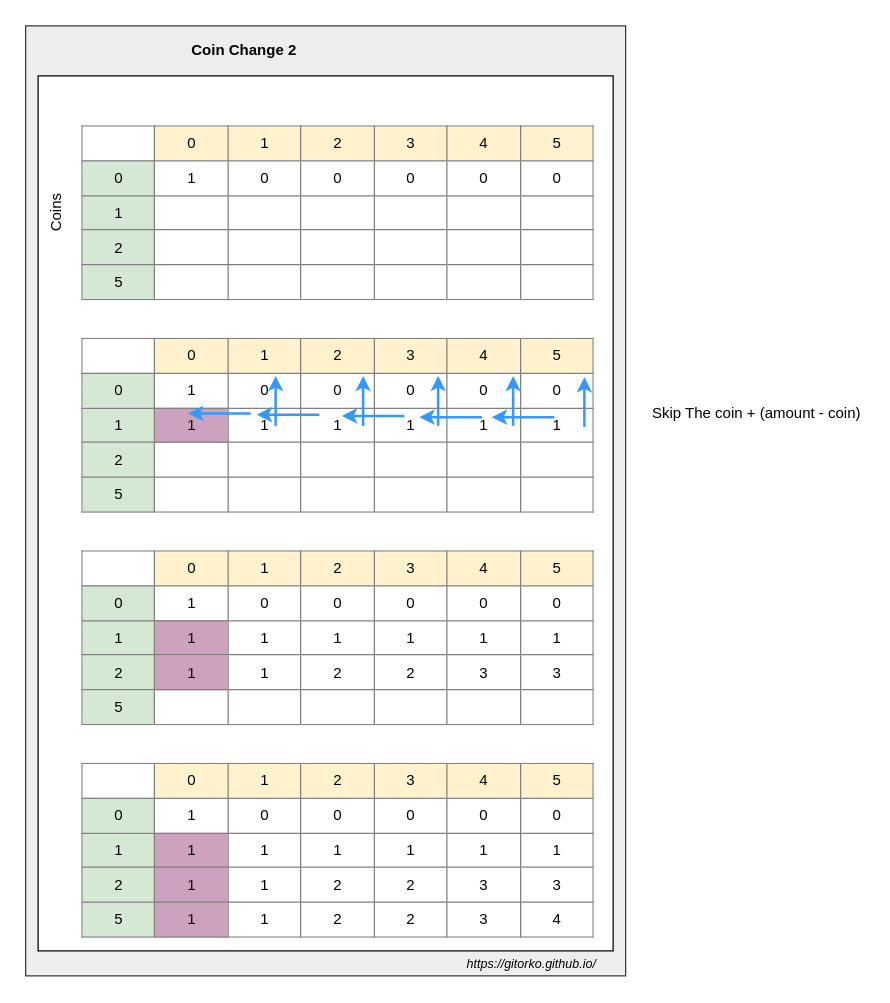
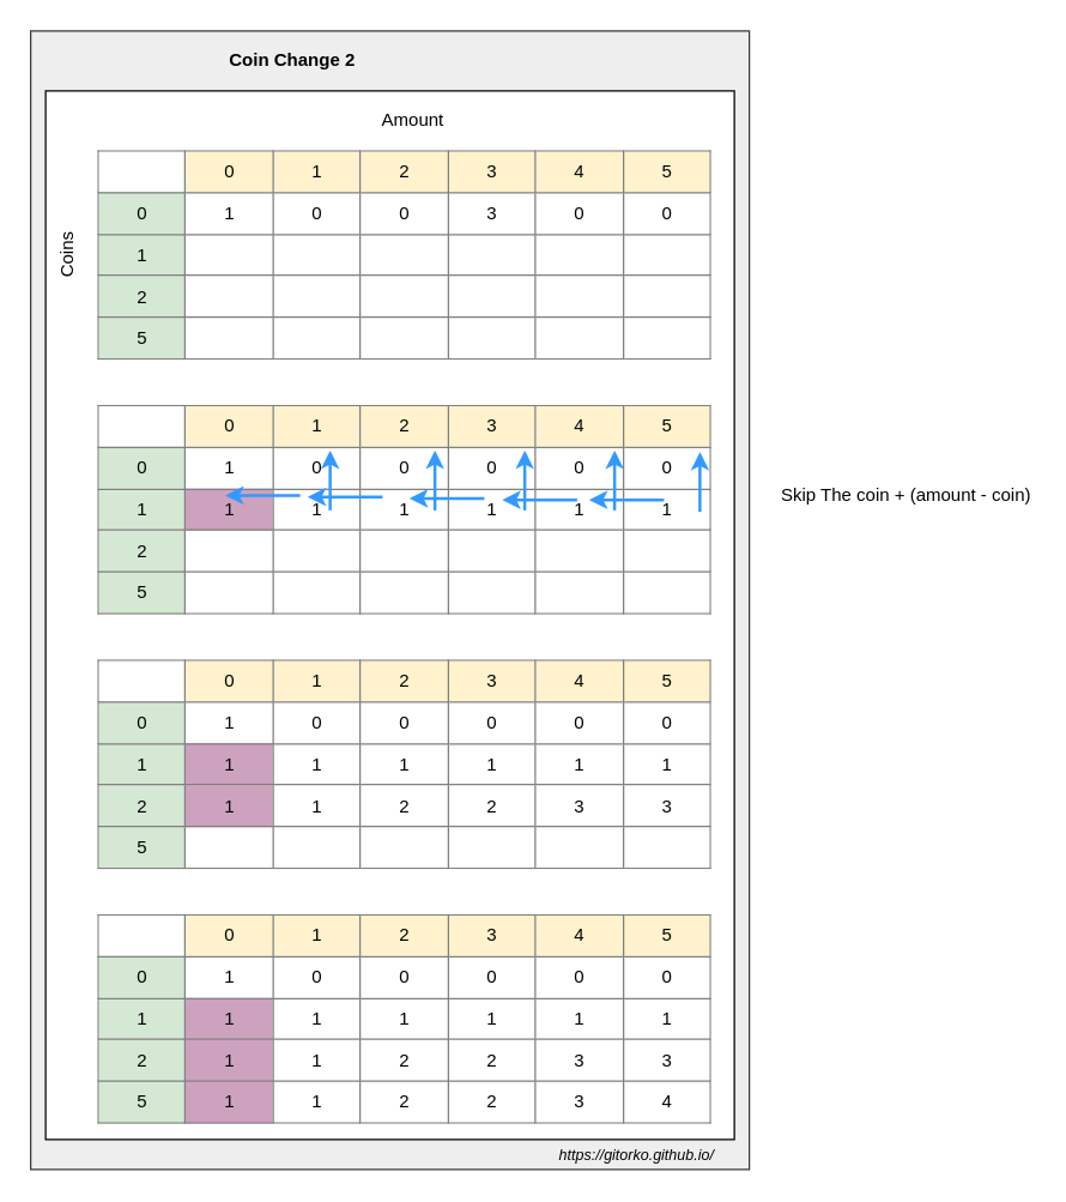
  <mxCell id="0" />
  <mxCell id="1" parent="0" />
  <mxCell id="2" value="" style="rounded=0;whiteSpace=wrap;html=1;fillColor=#eeeeee;strokeColor=#36393d;" parent="1" vertex="1"><mxGeometry x="20" y="20" width="480" height="760" as="geometry" /></mxCell>
  <mxCell id="3" value="" style="rounded=0;whiteSpace=wrap;html=1;" parent="1" vertex="1"><mxGeometry x="30" y="60" width="460" height="700" as="geometry" /></mxCell>
- <mxCell id="4" value="&lt;table border=&quot;1&quot; width=&quot;100%&quot; style=&quot;width: 100% ; height: 100% ; border-collapse: collapse&quot;&gt;&lt;tbody&gt;&lt;tr&gt;&lt;td&gt;&lt;br&gt;&lt;/td&gt;&lt;td align=&quot;center&quot; style=&quot;background-color: rgb(255 , 242 , 204)&quot;&gt;0&lt;/td&gt;&lt;td align=&quot;center&quot; style=&quot;background-color: rgb(255 , 242 , 204)&quot;&gt;1&lt;/td&gt;&lt;td align=&quot;center&quot; style=&quot;background-color: rgb(255 , 242 , 204)&quot;&gt;2&lt;/td&gt;&lt;td style=&quot;text-align: center ; background-color: rgb(255 , 242 , 204)&quot;&gt;3&lt;/td&gt;&lt;td style=&quot;text-align: center ; background-color: rgb(255 , 242 , 204)&quot;&gt;4&lt;/td&gt;&lt;td style=&quot;text-align: center ; background-color: rgb(255 , 242 , 204)&quot;&gt;5&lt;/td&gt;&lt;/tr&gt;&lt;tr&gt;&lt;td style=&quot;text-align: center ; background-color: rgb(213 , 232 , 212)&quot;&gt;0&lt;/td&gt;&lt;td style=&quot;text-align: center&quot;&gt;1&lt;/td&gt;&lt;td style=&quot;text-align: center&quot;&gt;0&lt;/td&gt;&lt;td style=&quot;text-align: center&quot;&gt;0&lt;/td&gt;&lt;td style=&quot;text-align: center&quot;&gt;0&lt;/td&gt;&lt;td style=&quot;text-align: center&quot;&gt;0&lt;/td&gt;&lt;td style=&quot;text-align: center&quot;&gt;0&lt;/td&gt;&lt;/tr&gt;&lt;tr&gt;&lt;td style=&quot;text-align: center ; background-color: rgb(213 , 232 , 212)&quot;&gt;1&lt;/td&gt;&lt;td align=&quot;center&quot;&gt;&lt;br&gt;&lt;/td&gt;&lt;td align=&quot;center&quot;&gt;&lt;br&gt;&lt;/td&gt;&lt;td align=&quot;center&quot;&gt;&lt;br&gt;&lt;/td&gt;&lt;td style=&quot;text-align: center&quot;&gt;&lt;br&gt;&lt;/td&gt;&lt;td style=&quot;text-align: center&quot;&gt;&lt;br&gt;&lt;/td&gt;&lt;td style=&quot;text-align: center&quot;&gt;&lt;br&gt;&lt;/td&gt;&lt;/tr&gt;&lt;tr&gt;&lt;td style=&quot;text-align: center ; background-color: rgb(213 , 232 , 212)&quot;&gt;2&lt;/td&gt;&lt;td align=&quot;center&quot;&gt;&lt;br&gt;&lt;/td&gt;&lt;td align=&quot;center&quot;&gt;&lt;br&gt;&lt;/td&gt;&lt;td align=&quot;center&quot;&gt;&lt;br&gt;&lt;/td&gt;&lt;td style=&quot;text-align: center&quot;&gt;&lt;br&gt;&lt;/td&gt;&lt;td style=&quot;text-align: center&quot;&gt;&lt;br&gt;&lt;/td&gt;&lt;td style=&quot;text-align: center&quot;&gt;&lt;br&gt;&lt;/td&gt;&lt;/tr&gt;&lt;tr&gt;&lt;td style=&quot;text-align: center ; background-color: rgb(213 , 232 , 212)&quot;&gt;5&lt;/td&gt;&lt;td style=&quot;text-align: center&quot;&gt;&lt;br&gt;&lt;/td&gt;&lt;td style=&quot;text-align: center&quot;&gt;&lt;br&gt;&lt;/td&gt;&lt;td style=&quot;text-align: center&quot;&gt;&lt;br&gt;&lt;/td&gt;&lt;td style=&quot;text-align: center&quot;&gt;&lt;br&gt;&lt;/td&gt;&lt;td style=&quot;text-align: center&quot;&gt;&lt;br&gt;&lt;/td&gt;&lt;td style=&quot;text-align: center&quot;&gt;&lt;br&gt;&lt;/td&gt;&lt;/tr&gt;&lt;/tbody&gt;&lt;/table&gt;" style="text;html=1;strokeColor=none;fillColor=none;overflow=fill;" parent="1" vertex="1"><mxGeometry x="65" y="100" width="410" height="140" as="geometry" /></mxCell>
+ <mxCell id="4" value="&lt;table border=&quot;1&quot; width=&quot;100%&quot; style=&quot;width: 100% ; height: 100% ; border-collapse: collapse&quot;&gt;&lt;tbody&gt;&lt;tr&gt;&lt;td&gt;&lt;br&gt;&lt;/td&gt;&lt;td align=&quot;center&quot; style=&quot;background-color: rgb(255 , 242 , 204)&quot;&gt;0&lt;/td&gt;&lt;td align=&quot;center&quot; style=&quot;background-color: rgb(255 , 242 , 204)&quot;&gt;1&lt;/td&gt;&lt;td align=&quot;center&quot; style=&quot;background-color: rgb(255 , 242 , 204)&quot;&gt;2&lt;/td&gt;&lt;td style=&quot;text-align: center ; background-color: rgb(255 , 242 , 204)&quot;&gt;3&lt;/td&gt;&lt;td style=&quot;text-align: center ; background-color: rgb(255 , 242 , 204)&quot;&gt;4&lt;/td&gt;&lt;td style=&quot;text-align: center ; background-color: rgb(255 , 242 , 204)&quot;&gt;5&lt;/td&gt;&lt;/tr&gt;&lt;tr&gt;&lt;td style=&quot;text-align: center ; background-color: rgb(213 , 232 , 212)&quot;&gt;0&lt;/td&gt;&lt;td style=&quot;text-align: center&quot;&gt;1&lt;/td&gt;&lt;td style=&quot;text-align: center&quot;&gt;0&lt;/td&gt;&lt;td style=&quot;text-align: center&quot;&gt;0&lt;/td&gt;&lt;td style=&quot;text-align: center&quot;&gt;3&lt;/td&gt;&lt;td style=&quot;text-align: center&quot;&gt;0&lt;/td&gt;&lt;td style=&quot;text-align: center&quot;&gt;0&lt;/td&gt;&lt;/tr&gt;&lt;tr&gt;&lt;td style=&quot;text-align: center ; background-color: rgb(213 , 232 , 212)&quot;&gt;1&lt;/td&gt;&lt;td align=&quot;center&quot;&gt;&lt;br&gt;&lt;/td&gt;&lt;td align=&quot;center&quot;&gt;&lt;br&gt;&lt;/td&gt;&lt;td align=&quot;center&quot;&gt;&lt;br&gt;&lt;/td&gt;&lt;td style=&quot;text-align: center&quot;&gt;&lt;br&gt;&lt;/td&gt;&lt;td style=&quot;text-align: center&quot;&gt;&lt;br&gt;&lt;/td&gt;&lt;td style=&quot;text-align: center&quot;&gt;&lt;br&gt;&lt;/td&gt;&lt;/tr&gt;&lt;tr&gt;&lt;td style=&quot;text-align: center ; background-color: rgb(213 , 232 , 212)&quot;&gt;2&lt;/td&gt;&lt;td align=&quot;center&quot;&gt;&lt;br&gt;&lt;/td&gt;&lt;td align=&quot;center&quot;&gt;&lt;br&gt;&lt;/td&gt;&lt;td align=&quot;center&quot;&gt;&lt;br&gt;&lt;/td&gt;&lt;td style=&quot;text-align: center&quot;&gt;&lt;br&gt;&lt;/td&gt;&lt;td style=&quot;text-align: center&quot;&gt;&lt;br&gt;&lt;/td&gt;&lt;td style=&quot;text-align: center&quot;&gt;&lt;br&gt;&lt;/td&gt;&lt;/tr&gt;&lt;tr&gt;&lt;td style=&quot;text-align: center ; background-color: rgb(213 , 232 , 212)&quot;&gt;5&lt;/td&gt;&lt;td style=&quot;text-align: center&quot;&gt;&lt;br&gt;&lt;/td&gt;&lt;td style=&quot;text-align: center&quot;&gt;&lt;br&gt;&lt;/td&gt;&lt;td style=&quot;text-align: center&quot;&gt;&lt;br&gt;&lt;/td&gt;&lt;td style=&quot;text-align: center&quot;&gt;&lt;br&gt;&lt;/td&gt;&lt;td style=&quot;text-align: center&quot;&gt;&lt;br&gt;&lt;/td&gt;&lt;td style=&quot;text-align: center&quot;&gt;&lt;br&gt;&lt;/td&gt;&lt;/tr&gt;&lt;/tbody&gt;&lt;/table&gt;" style="text;html=1;strokeColor=none;fillColor=none;overflow=fill;" parent="1" vertex="1"><mxGeometry x="65" y="100" width="410" height="140" as="geometry" /></mxCell>
  <mxCell id="5" value="&lt;table border=&quot;1&quot; width=&quot;100%&quot; style=&quot;width: 100% ; height: 100% ; border-collapse: collapse&quot;&gt;&lt;tbody&gt;&lt;tr&gt;&lt;td&gt;&lt;br&gt;&lt;/td&gt;&lt;td align=&quot;center&quot; style=&quot;background-color: rgb(255 , 242 , 204)&quot;&gt;0&lt;/td&gt;&lt;td align=&quot;center&quot; style=&quot;background-color: rgb(255 , 242 , 204)&quot;&gt;1&lt;/td&gt;&lt;td align=&quot;center&quot; style=&quot;background-color: rgb(255 , 242 , 204)&quot;&gt;2&lt;/td&gt;&lt;td style=&quot;text-align: center ; background-color: rgb(255 , 242 , 204)&quot;&gt;3&lt;/td&gt;&lt;td style=&quot;text-align: center ; background-color: rgb(255 , 242 , 204)&quot;&gt;4&lt;/td&gt;&lt;td style=&quot;text-align: center ; background-color: rgb(255 , 242 , 204)&quot;&gt;5&lt;/td&gt;&lt;/tr&gt;&lt;tr&gt;&lt;td style=&quot;text-align: center ; background-color: rgb(213 , 232 , 212)&quot;&gt;0&lt;/td&gt;&lt;td style=&quot;text-align: center&quot;&gt;1&lt;/td&gt;&lt;td style=&quot;text-align: center&quot;&gt;0&lt;/td&gt;&lt;td style=&quot;text-align: center&quot;&gt;0&lt;/td&gt;&lt;td style=&quot;text-align: center&quot;&gt;0&lt;/td&gt;&lt;td style=&quot;text-align: center&quot;&gt;0&lt;/td&gt;&lt;td style=&quot;text-align: center&quot;&gt;0&lt;/td&gt;&lt;/tr&gt;&lt;tr&gt;&lt;td style=&quot;text-align: center ; background-color: rgb(213 , 232 , 212)&quot;&gt;1&lt;/td&gt;&lt;td align=&quot;center&quot; style=&quot;background-color: rgb(205 , 162 , 190)&quot;&gt;1&lt;/td&gt;&lt;td align=&quot;center&quot;&gt;1&lt;/td&gt;&lt;td align=&quot;center&quot;&gt;1&lt;/td&gt;&lt;td style=&quot;text-align: center&quot;&gt;1&lt;/td&gt;&lt;td style=&quot;text-align: center&quot;&gt;1&lt;/td&gt;&lt;td style=&quot;text-align: center&quot;&gt;1&lt;/td&gt;&lt;/tr&gt;&lt;tr&gt;&lt;td style=&quot;text-align: center ; background-color: rgb(213 , 232 , 212)&quot;&gt;2&lt;/td&gt;&lt;td align=&quot;center&quot;&gt;&lt;br&gt;&lt;/td&gt;&lt;td align=&quot;center&quot;&gt;&lt;br&gt;&lt;/td&gt;&lt;td align=&quot;center&quot;&gt;&lt;br&gt;&lt;/td&gt;&lt;td style=&quot;text-align: center&quot;&gt;&lt;br&gt;&lt;/td&gt;&lt;td style=&quot;text-align: center&quot;&gt;&lt;br&gt;&lt;/td&gt;&lt;td style=&quot;text-align: center&quot;&gt;&lt;br&gt;&lt;/td&gt;&lt;/tr&gt;&lt;tr&gt;&lt;td style=&quot;text-align: center ; background-color: rgb(213 , 232 , 212)&quot;&gt;5&lt;/td&gt;&lt;td style=&quot;text-align: center&quot;&gt;&lt;br&gt;&lt;/td&gt;&lt;td style=&quot;text-align: center&quot;&gt;&lt;br&gt;&lt;/td&gt;&lt;td style=&quot;text-align: center&quot;&gt;&lt;br&gt;&lt;/td&gt;&lt;td style=&quot;text-align: center&quot;&gt;&lt;br&gt;&lt;/td&gt;&lt;td style=&quot;text-align: center&quot;&gt;&lt;br&gt;&lt;/td&gt;&lt;td style=&quot;text-align: center&quot;&gt;&lt;br&gt;&lt;/td&gt;&lt;/tr&gt;&lt;/tbody&gt;&lt;/table&gt;" style="text;html=1;strokeColor=none;fillColor=none;overflow=fill;" parent="1" vertex="1"><mxGeometry x="65" y="270" width="410" height="140" as="geometry" /></mxCell>
  <mxCell id="6" value="&lt;table border=&quot;1&quot; width=&quot;100%&quot; style=&quot;width: 100% ; height: 100% ; border-collapse: collapse&quot;&gt;&lt;tbody&gt;&lt;tr&gt;&lt;td&gt;&lt;br&gt;&lt;/td&gt;&lt;td align=&quot;center&quot; style=&quot;background-color: rgb(255 , 242 , 204)&quot;&gt;0&lt;/td&gt;&lt;td align=&quot;center&quot; style=&quot;background-color: rgb(255 , 242 , 204)&quot;&gt;1&lt;/td&gt;&lt;td align=&quot;center&quot; style=&quot;background-color: rgb(255 , 242 , 204)&quot;&gt;2&lt;/td&gt;&lt;td style=&quot;text-align: center ; background-color: rgb(255 , 242 , 204)&quot;&gt;3&lt;/td&gt;&lt;td style=&quot;text-align: center ; background-color: rgb(255 , 242 , 204)&quot;&gt;4&lt;/td&gt;&lt;td style=&quot;text-align: center ; background-color: rgb(255 , 242 , 204)&quot;&gt;5&lt;/td&gt;&lt;/tr&gt;&lt;tr&gt;&lt;td style=&quot;text-align: center ; background-color: rgb(213 , 232 , 212)&quot;&gt;0&lt;/td&gt;&lt;td style=&quot;text-align: center&quot;&gt;1&lt;/td&gt;&lt;td style=&quot;text-align: center&quot;&gt;0&lt;/td&gt;&lt;td style=&quot;text-align: center&quot;&gt;0&lt;/td&gt;&lt;td style=&quot;text-align: center&quot;&gt;0&lt;/td&gt;&lt;td style=&quot;text-align: center&quot;&gt;0&lt;/td&gt;&lt;td style=&quot;text-align: center&quot;&gt;0&lt;/td&gt;&lt;/tr&gt;&lt;tr&gt;&lt;td style=&quot;text-align: center ; background-color: rgb(213 , 232 , 212)&quot;&gt;1&lt;/td&gt;&lt;td align=&quot;center&quot; style=&quot;background-color: rgb(205 , 162 , 190)&quot;&gt;1&lt;/td&gt;&lt;td align=&quot;center&quot;&gt;1&lt;/td&gt;&lt;td align=&quot;center&quot;&gt;1&lt;/td&gt;&lt;td style=&quot;text-align: center&quot;&gt;1&lt;/td&gt;&lt;td style=&quot;text-align: center&quot;&gt;1&lt;/td&gt;&lt;td style=&quot;text-align: center&quot;&gt;1&lt;/td&gt;&lt;/tr&gt;&lt;tr&gt;&lt;td style=&quot;text-align: center ; background-color: rgb(213 , 232 , 212)&quot;&gt;2&lt;/td&gt;&lt;td align=&quot;center&quot; style=&quot;background-color: rgb(205 , 162 , 190)&quot;&gt;1&lt;/td&gt;&lt;td align=&quot;center&quot;&gt;1&lt;/td&gt;&lt;td align=&quot;center&quot;&gt;2&lt;/td&gt;&lt;td style=&quot;text-align: center&quot;&gt;2&lt;/td&gt;&lt;td style=&quot;text-align: center&quot;&gt;3&lt;/td&gt;&lt;td style=&quot;text-align: center&quot;&gt;3&lt;/td&gt;&lt;/tr&gt;&lt;tr&gt;&lt;td style=&quot;text-align: center ; background-color: rgb(213 , 232 , 212)&quot;&gt;5&lt;/td&gt;&lt;td style=&quot;text-align: center&quot;&gt;&lt;br&gt;&lt;/td&gt;&lt;td style=&quot;text-align: center&quot;&gt;&lt;br&gt;&lt;/td&gt;&lt;td style=&quot;text-align: center&quot;&gt;&lt;br&gt;&lt;/td&gt;&lt;td style=&quot;text-align: center&quot;&gt;&lt;br&gt;&lt;/td&gt;&lt;td style=&quot;text-align: center&quot;&gt;&lt;br&gt;&lt;/td&gt;&lt;td style=&quot;text-align: center&quot;&gt;&lt;br&gt;&lt;/td&gt;&lt;/tr&gt;&lt;/tbody&gt;&lt;/table&gt;" style="text;html=1;strokeColor=none;fillColor=none;overflow=fill;" parent="1" vertex="1"><mxGeometry x="65" y="439.57" width="410" height="140" as="geometry" /></mxCell>
  <mxCell id="7" value="&lt;table border=&quot;1&quot; width=&quot;100%&quot; style=&quot;width: 100% ; height: 100% ; border-collapse: collapse&quot;&gt;&lt;tbody&gt;&lt;tr&gt;&lt;td&gt;&lt;br&gt;&lt;/td&gt;&lt;td align=&quot;center&quot; style=&quot;background-color: rgb(255 , 242 , 204)&quot;&gt;0&lt;/td&gt;&lt;td align=&quot;center&quot; style=&quot;background-color: rgb(255 , 242 , 204)&quot;&gt;1&lt;/td&gt;&lt;td align=&quot;center&quot; style=&quot;background-color: rgb(255 , 242 , 204)&quot;&gt;2&lt;/td&gt;&lt;td style=&quot;text-align: center ; background-color: rgb(255 , 242 , 204)&quot;&gt;3&lt;/td&gt;&lt;td style=&quot;text-align: center ; background-color: rgb(255 , 242 , 204)&quot;&gt;4&lt;/td&gt;&lt;td style=&quot;text-align: center ; background-color: rgb(255 , 242 , 204)&quot;&gt;5&lt;/td&gt;&lt;/tr&gt;&lt;tr&gt;&lt;td style=&quot;text-align: center ; background-color: rgb(213 , 232 , 212)&quot;&gt;0&lt;/td&gt;&lt;td style=&quot;text-align: center&quot;&gt;1&lt;/td&gt;&lt;td style=&quot;text-align: center&quot;&gt;0&lt;/td&gt;&lt;td style=&quot;text-align: center&quot;&gt;0&lt;/td&gt;&lt;td style=&quot;text-align: center&quot;&gt;0&lt;/td&gt;&lt;td style=&quot;text-align: center&quot;&gt;0&lt;/td&gt;&lt;td style=&quot;text-align: center&quot;&gt;0&lt;/td&gt;&lt;/tr&gt;&lt;tr&gt;&lt;td style=&quot;text-align: center ; background-color: rgb(213 , 232 , 212)&quot;&gt;1&lt;/td&gt;&lt;td align=&quot;center&quot; style=&quot;background-color: rgb(205 , 162 , 190)&quot;&gt;1&lt;/td&gt;&lt;td align=&quot;center&quot;&gt;1&lt;/td&gt;&lt;td align=&quot;center&quot;&gt;1&lt;/td&gt;&lt;td style=&quot;text-align: center&quot;&gt;1&lt;/td&gt;&lt;td style=&quot;text-align: center&quot;&gt;1&lt;/td&gt;&lt;td style=&quot;text-align: center&quot;&gt;1&lt;/td&gt;&lt;/tr&gt;&lt;tr&gt;&lt;td style=&quot;text-align: center ; background-color: rgb(213 , 232 , 212)&quot;&gt;2&lt;/td&gt;&lt;td align=&quot;center&quot; style=&quot;background-color: rgb(205 , 162 , 190)&quot;&gt;1&lt;/td&gt;&lt;td align=&quot;center&quot;&gt;1&lt;/td&gt;&lt;td align=&quot;center&quot;&gt;2&lt;/td&gt;&lt;td style=&quot;text-align: center&quot;&gt;2&lt;/td&gt;&lt;td style=&quot;text-align: center&quot;&gt;3&lt;/td&gt;&lt;td style=&quot;text-align: center&quot;&gt;3&lt;/td&gt;&lt;/tr&gt;&lt;tr&gt;&lt;td style=&quot;text-align: center ; background-color: rgb(213 , 232 , 212)&quot;&gt;5&lt;/td&gt;&lt;td style=&quot;text-align: center ; background-color: rgb(205 , 162 , 190)&quot;&gt;1&lt;/td&gt;&lt;td style=&quot;text-align: center&quot;&gt;1&lt;/td&gt;&lt;td style=&quot;text-align: center&quot;&gt;2&lt;/td&gt;&lt;td style=&quot;text-align: center&quot;&gt;2&lt;/td&gt;&lt;td style=&quot;text-align: center&quot;&gt;3&lt;/td&gt;&lt;td style=&quot;text-align: center&quot;&gt;4&lt;/td&gt;&lt;/tr&gt;&lt;/tbody&gt;&lt;/table&gt;" style="text;html=1;strokeColor=none;fillColor=none;overflow=fill;" parent="1" vertex="1"><mxGeometry x="65" y="610" width="410" height="140" as="geometry" /></mxCell>
+ <mxCell id="8" value="Amount" style="text;html=1;align=center;verticalAlign=middle;resizable=0;points=[];autosize=1;" parent="1" vertex="1"><mxGeometry x="245" y="70" width="60" height="20" as="geometry" /></mxCell>
  <mxCell id="9" value="Coins" style="text;html=1;align=center;verticalAlign=middle;resizable=0;points=[];autosize=1;rotation=-90;" parent="1" vertex="1"><mxGeometry x="20" y="160" width="50" height="20" as="geometry" /></mxCell>
  <mxCell id="10" value="Coin Change 2" style="text;html=1;strokeColor=none;fillColor=none;align=center;verticalAlign=middle;whiteSpace=wrap;rounded=0;fontStyle=1" parent="1" vertex="1"><mxGeometry x="130" y="30" width="130" height="20" as="geometry" /></mxCell>
  <mxCell id="11" value="&lt;i&gt;&lt;font style=&quot;font-size: 10px&quot;&gt;https://gitorko.github.io/&lt;/font&gt;&lt;/i&gt;" style="text;html=1;strokeColor=none;fillColor=none;align=center;verticalAlign=middle;whiteSpace=wrap;rounded=0;" parent="1" vertex="1"><mxGeometry x="360" y="760" width="130" height="20" as="geometry" /></mxCell>
  <mxCell id="12" value="" style="endArrow=classic;html=1;strokeColor=#3399FF;strokeWidth=2;" edge="1" parent="1"><mxGeometry width="50" height="50" relative="1" as="geometry"><mxPoint x="200" y="330" as="sourcePoint" /><mxPoint x="150" y="330" as="targetPoint" /></mxGeometry></mxCell>
  <mxCell id="13" value="" style="endArrow=classic;html=1;strokeColor=#3399FF;strokeWidth=2;" edge="1" parent="1"><mxGeometry width="50" height="50" relative="1" as="geometry"><mxPoint x="220" y="340" as="sourcePoint" /><mxPoint x="220" y="300" as="targetPoint" /></mxGeometry></mxCell>
  <mxCell id="14" value="" style="endArrow=classic;html=1;strokeColor=#3399FF;strokeWidth=2;" edge="1" parent="1"><mxGeometry width="50" height="50" relative="1" as="geometry"><mxPoint x="290" y="340" as="sourcePoint" /><mxPoint x="290" y="300" as="targetPoint" /></mxGeometry></mxCell>
  <mxCell id="15" value="" style="endArrow=classic;html=1;strokeColor=#3399FF;strokeWidth=2;" edge="1" parent="1"><mxGeometry width="50" height="50" relative="1" as="geometry"><mxPoint x="350" y="340" as="sourcePoint" /><mxPoint x="350" y="300" as="targetPoint" /></mxGeometry></mxCell>
  <mxCell id="16" value="" style="endArrow=classic;html=1;strokeColor=#3399FF;strokeWidth=2;" edge="1" parent="1"><mxGeometry width="50" height="50" relative="1" as="geometry"><mxPoint x="410" y="340" as="sourcePoint" /><mxPoint x="410" y="300" as="targetPoint" /></mxGeometry></mxCell>
  <mxCell id="17" value="" style="endArrow=classic;html=1;strokeColor=#3399FF;strokeWidth=2;" edge="1" parent="1"><mxGeometry width="50" height="50" relative="1" as="geometry"><mxPoint x="467" y="341" as="sourcePoint" /><mxPoint x="467" y="301" as="targetPoint" /></mxGeometry></mxCell>
  <mxCell id="18" value="" style="endArrow=classic;html=1;strokeColor=#3399FF;strokeWidth=2;" edge="1" parent="1"><mxGeometry width="50" height="50" relative="1" as="geometry"><mxPoint x="255" y="331" as="sourcePoint" /><mxPoint x="205" y="331" as="targetPoint" /></mxGeometry></mxCell>
  <mxCell id="19" value="" style="endArrow=classic;html=1;strokeColor=#3399FF;strokeWidth=2;" edge="1" parent="1"><mxGeometry width="50" height="50" relative="1" as="geometry"><mxPoint x="323" y="332" as="sourcePoint" /><mxPoint x="273" y="332" as="targetPoint" /></mxGeometry></mxCell>
  <mxCell id="20" value="" style="endArrow=classic;html=1;strokeColor=#3399FF;strokeWidth=2;" edge="1" parent="1"><mxGeometry width="50" height="50" relative="1" as="geometry"><mxPoint x="385" y="333" as="sourcePoint" /><mxPoint x="335" y="333" as="targetPoint" /></mxGeometry></mxCell>
  <mxCell id="21" value="" style="endArrow=classic;html=1;strokeColor=#3399FF;strokeWidth=2;" edge="1" parent="1"><mxGeometry width="50" height="50" relative="1" as="geometry"><mxPoint x="443" y="333" as="sourcePoint" /><mxPoint x="393" y="333" as="targetPoint" /></mxGeometry></mxCell>
  <mxCell id="22" value="Skip The coin + (amount - coin)" style="text;html=1;strokeColor=none;fillColor=none;align=center;verticalAlign=middle;whiteSpace=wrap;rounded=0;" vertex="1" parent="1"><mxGeometry x="520" y="320" width="170" height="20" as="geometry" /></mxCell>
